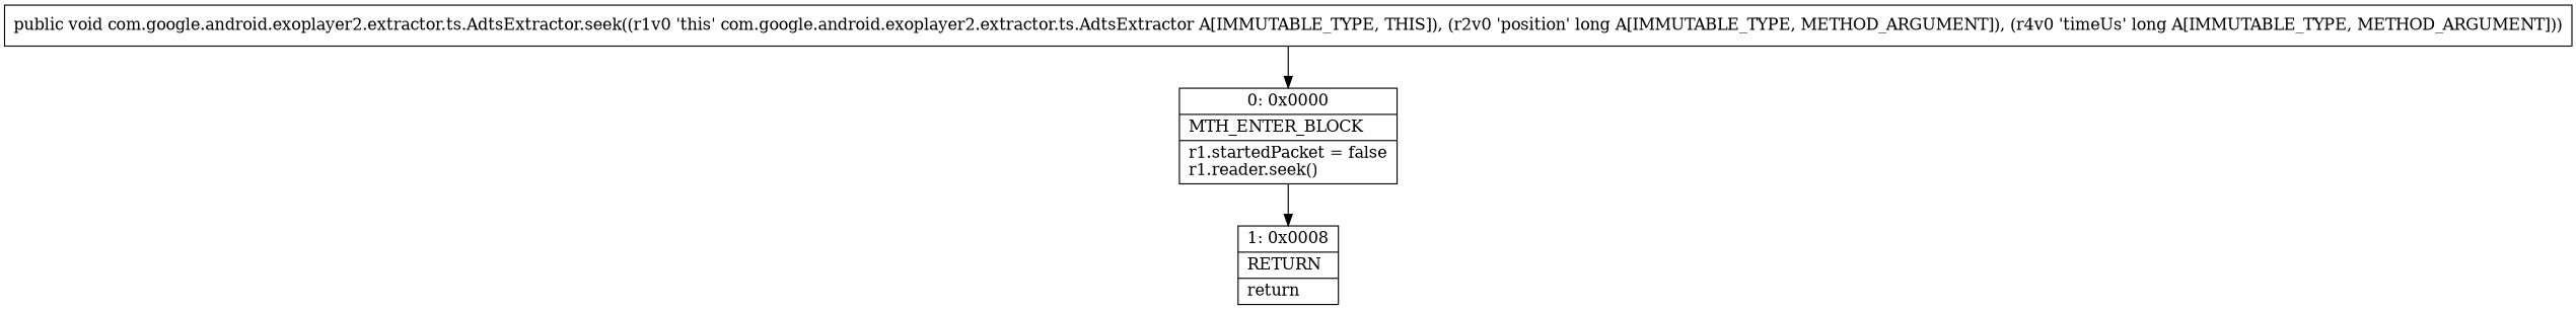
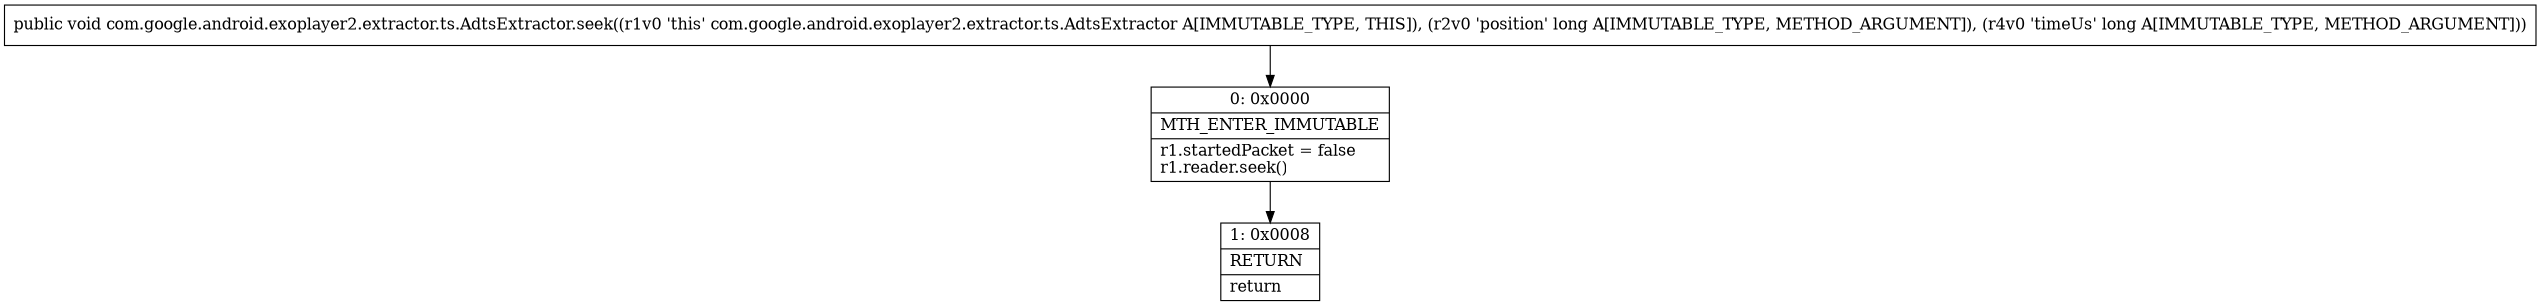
  digraph {
    node [shape=record]
-   n1 [label="{0\:\ 0x0000|MTH_ENTER_BLOCK\l|r1.startedPacket = false\lr1.reader.seek()\l}"]
+   n1 [label="{0\:\ 0x0000|MTH_ENTER_IMMUTABLE\l|r1.startedPacket = false\lr1.reader.seek()\l}"]
    n2 [label="{1\:\ 0x0008|RETURN\l|return\l}"]
    n3 [label="{public void com.google.android.exoplayer2.extractor.ts.AdtsExtractor.seek((r1v0 'this' com.google.android.exoplayer2.extractor.ts.AdtsExtractor A[IMMUTABLE_TYPE, THIS]), (r2v0 'position' long A[IMMUTABLE_TYPE, METHOD_ARGUMENT]), (r4v0 'timeUs' long A[IMMUTABLE_TYPE, METHOD_ARGUMENT])) }"]
    n1 -> n2
    n3 -> n1
  }
